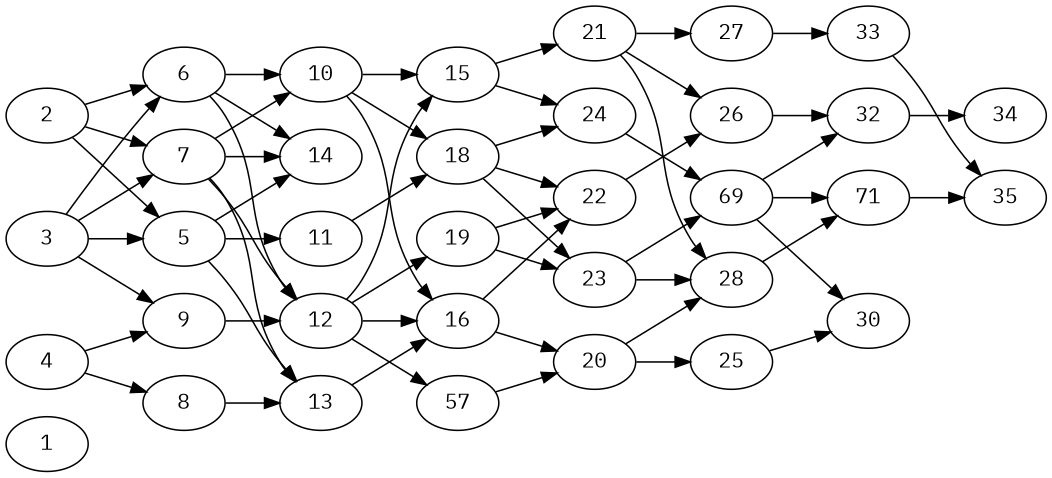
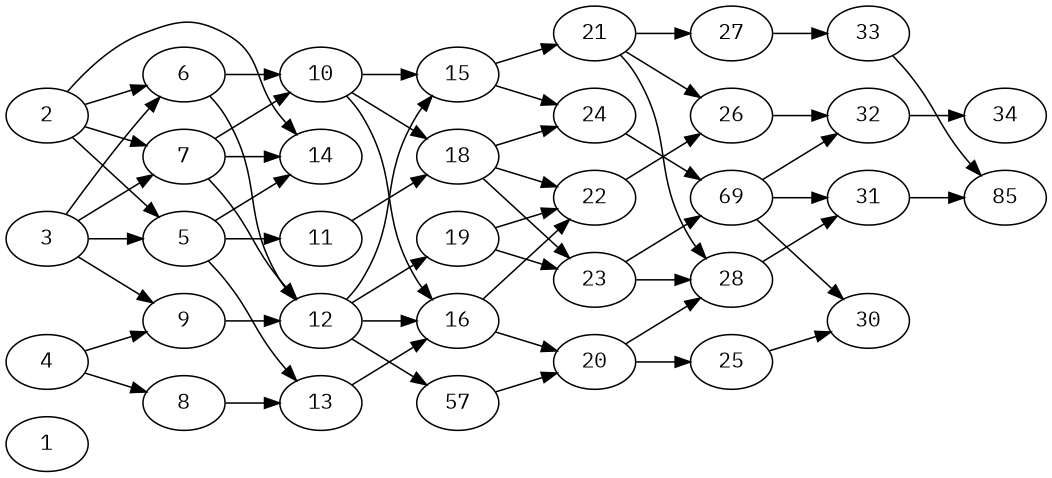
  digraph {
    fontname="IBM Plex Mono"
    rankdir=LR
    node [alpha=0.05 fontname="IBM Plex Mono"]
    edge [fontname="IBM Plex Mono"]
    1 [alpha=0.19 expect_size=51229696]
    2 [alpha=0.17 expect_size=16527360]
    5 [alpha=0.01 expect_size=11049984]
    6 [alpha=0.13 expect_size=49555456]
    7 [alpha=0.08 expect_size=48838656]
    11 [alpha=0.03 expect_size=26797056]
    13 [alpha=0.16 expect_size=18531328]
    14 [alpha=0.12 expect_size=29206528]
    10 [alpha=0.11 expect_size=39419904]
    12 [alpha=0.03 expect_size=25479168]
    18 [alpha=0.13 expect_size=51133440]
    16 [alpha=0.02 expect_size=47292416]
    15 [expect_size=44964864]
    n14 [alpha=0.12 expect_size=31552512 label=57]
    19 [alpha=0.10 expect_size=36049920]
    3 [expect_size=31967232]
    9 [alpha=0.07 expect_size=15812608]
    4 [alpha=0.07 expect_size=18504704]
    8 [alpha=0.14 expect_size=24201216]
    24 [expect_size=39373824]
    22 [alpha=0.18 expect_size=40603648]
    23 [alpha=0.09 expect_size=47964160]
    20 [expect_size=6445056]
    21 [alpha=0.19 expect_size=32416768]
    25 [alpha=0.04 expect_size=20419584]
    28 [alpha=0.01 expect_size=18471936]
    26 [alpha=0.01 expect_size=32840704]
    27 [alpha=0.17 expect_size=37406720]
    n29 [alpha=0.09 expect_size=48555008 label=69]
    30 [alpha=0.12 expect_size=24581120]
-   31 [alpha=0.04 expect_size=35844096 label=71]
+   31 [alpha=0.04 expect_size=35844096]
    32 [expect_size=33960960]
    33 [alpha=0.11 expect_size=30215168]
-   35 [alpha=0.01 expect_size=16204800]
+   35 [alpha=0.01 expect_size=16204800 label=85]
    34 [alpha=0.07 expect_size=51333120]
    2 -> 5
    2 -> 6
    2 -> 7
    5 -> 11
    5 -> 13
    5 -> 14
-   6 -> 14
+   2 -> 14
    6 -> 10
    6 -> 12
-   7 -> 13
    7 -> 14
    7 -> 10
    7 -> 12
    11 -> 18
    13 -> 16
    10 -> 18
    10 -> 16
    10 -> 15
    12 -> 16
    12 -> 15
    12 -> n14
    12 -> 19
    18 -> 24
    18 -> 22
    18 -> 23
    16 -> 22
    16 -> 20
    15 -> 24
    15 -> 21
    n14 -> 20
    19 -> 22
    19 -> 23
    3 -> 5
    3 -> 6
    3 -> 7
    3 -> 9
    9 -> 12
    4 -> 9
    4 -> 8
    8 -> 13
    24 -> n29
    22 -> 26
    23 -> 28
    23 -> n29
    20 -> 25
    20 -> 28
    21 -> 28
    21 -> 26
    21 -> 27
    25 -> 30
    28 -> 31
    26 -> 32
    27 -> 33
    n29 -> 30
    n29 -> 31
    n29 -> 32
    31 -> 35
    32 -> 34
    33 -> 35
  }
